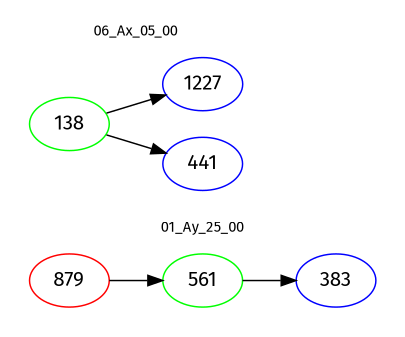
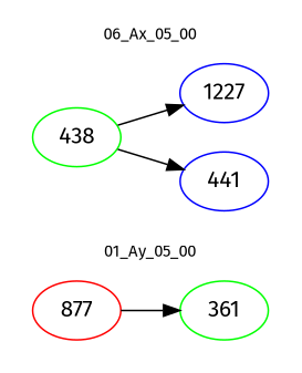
  digraph {
    fontname="Fira Sans"
    rankdir=LR
    node [color=blue fontname="Fira Sans"]
    edge [color=black fontname="Fira Sans"]
-   n1 [color=green label=561]
-   n2 [label=383]
-   n3 [color=red label=879]
-   n4 [color=green label=138]
+   n1 [color=green label=361]
+   n3 [color=red label=877]
+   n4 [color=green label=438]
    n5 [label=441]
    n6 [label=1227]
    subgraph cluster_1 {
      color=white
      fontsize=10
-     label="01_Ay_25_00"
+     label="01_Ay_05_00"
      n1
-     n2
      n3
    }
    subgraph cluster_2 {
      color=white
      fontsize=10
      label="06_Ax_05_00"
      n4
      n5
      n6
    }
-   n1 -> n2
    n3 -> n1
    n4 -> n5
    n4 -> n6
  }
